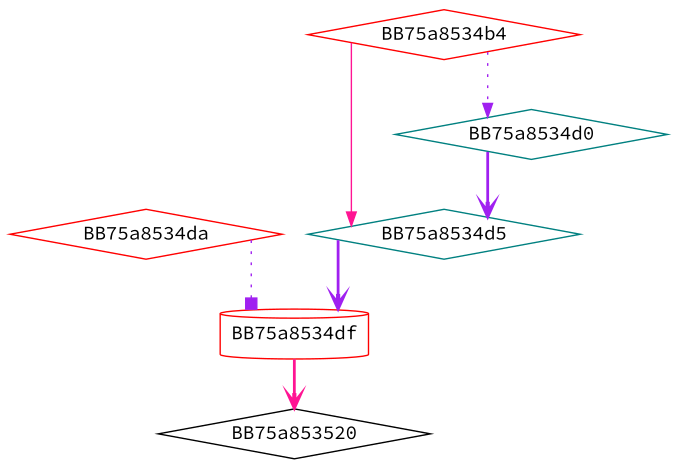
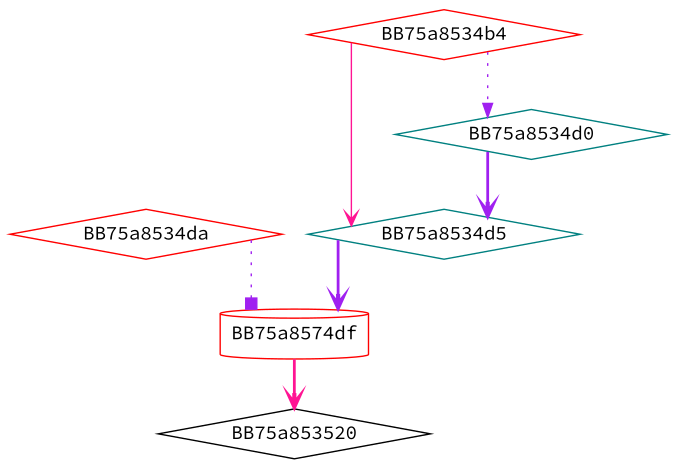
  digraph {
    fontname="Source Code Pro"
    splines=ortho
    node [color=red fontname="Source Code Pro" shape=diamond]
    edge [arrowhead=vee color=purple fontname="Source Code Pro" style=bold]
    BB75a8534d5 [color=teal]
    BB75a8534b4
    BB75a8534d0 [color=teal]
-   BB75a8534df [shape=cylinder]
+   BB75a8534df [shape=cylinder label=BB75a8574df]
    BB75a853520 [color=black]
    BB75a8534da
    BB75a8534d5 -> BB75a8534df
-   BB75a8534b4 -> BB75a8534d5 [arrowhead=normal color=deeppink style=solid]
+   BB75a8534b4 -> BB75a8534d5 [color=deeppink style=solid]
    BB75a8534b4 -> BB75a8534d0 [arrowhead=normal style=dotted]
    BB75a8534d0 -> BB75a8534d5
    BB75a8534df -> BB75a853520 [color=deeppink]
    BB75a8534da -> BB75a8534df [arrowhead=box style=dotted]
  }
